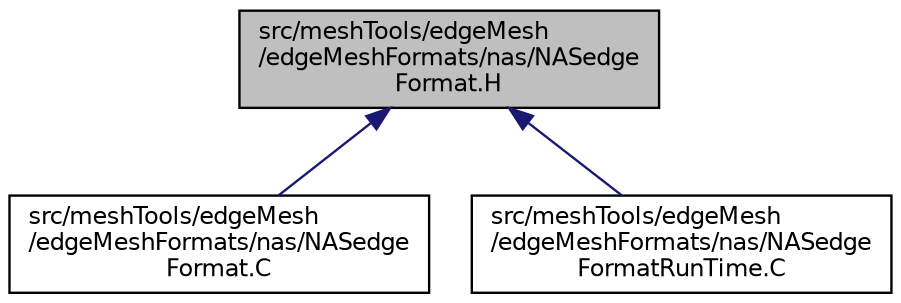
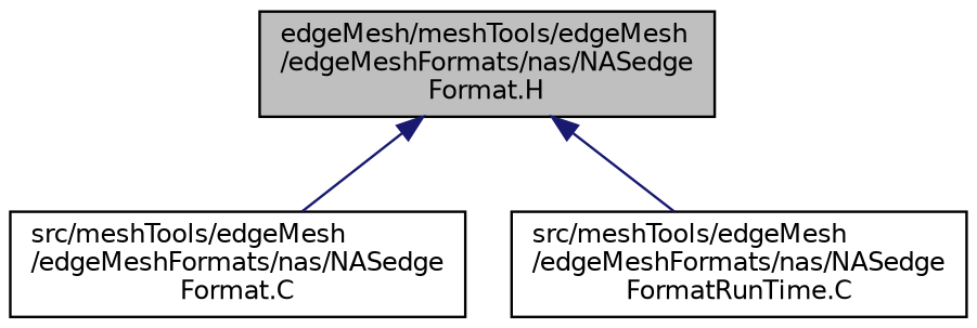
  digraph {
    node [color=black fontname=Helvetica fontsize=10 shape=record]
    edge [color=midnightblue dir=back fontname=Helvetica fontsize=10 labelfontname=Helvetica labelfontsize=10 style=solid]
-   n1 [fillcolor=grey75 fontcolor=black height=0.2 label="src/meshTools/edgeMesh\l/edgeMeshFormats/nas/NASedge\lFormat.H" style=filled width=0.4]
+   n1 [fillcolor=grey75 fontcolor=black height=0.2 label="edgeMesh/meshTools/edgeMesh\l/edgeMeshFormats/nas/NASedge\lFormat.H" style=filled width=0.4]
    n2 [height=0.2 label="src/meshTools/edgeMesh\l/edgeMeshFormats/nas/NASedge\lFormat.C" width=0.4]
    n3 [height=0.2 label="src/meshTools/edgeMesh\l/edgeMeshFormats/nas/NASedge\lFormatRunTime.C" width=0.4]
    n1 -> n2
    n1 -> n3
  }
